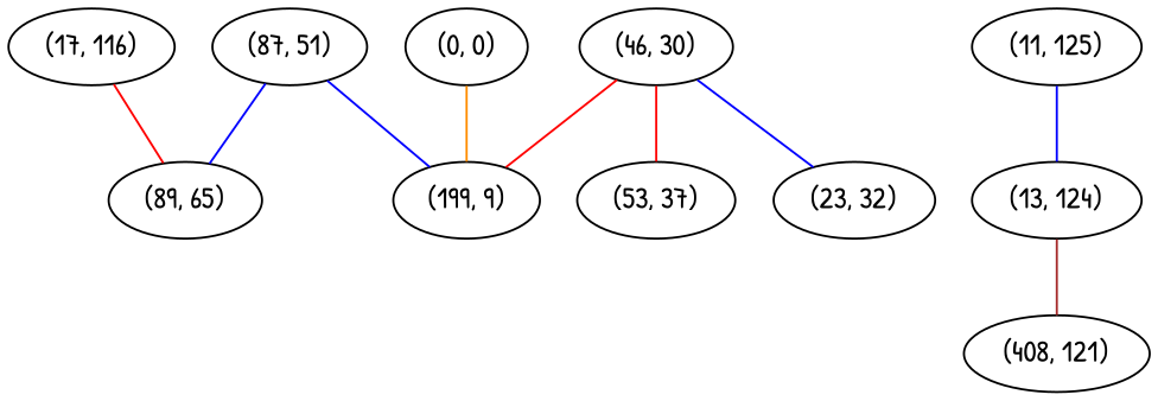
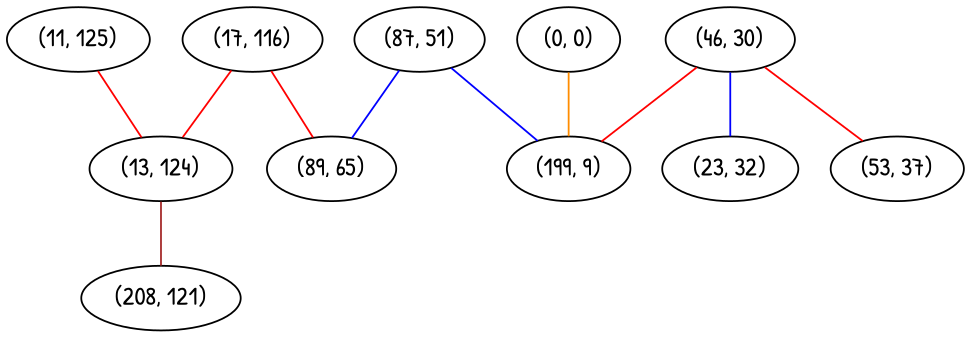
  graph {
    fontname="Patrick Hand"
    node [fontname="Patrick Hand"]
    edge [color=red fontname="Patrick Hand" weight=1]
    "(87, 51)"
    "(89, 65)"
    "(199, 9)"
    "(0, 0)"
    "(46, 30)"
    "(53, 37)"
    "(23, 32)"
    "(17, 116)"
    "(13, 124)"
-   "(208, 121)" [label="(408, 121)"]
+   "(208, 121)"
    "(11, 125)"
    "(87, 51)" -- "(89, 65)" [color=blue]
    "(87, 51)" -- "(199, 9)" [color=blue]
    "(0, 0)" -- "(199, 9)" [color=darkorange weight=4]
    "(46, 30)" -- "(199, 9)"
    "(46, 30)" -- "(53, 37)"
    "(46, 30)" -- "(23, 32)" [color=blue]
    "(17, 116)" -- "(89, 65)"
+   "(17, 116)" -- "(13, 124)"
    "(13, 124)" -- "(208, 121)" [color=brown]
-   "(11, 125)" -- "(13, 124)" [color=blue]
+   "(11, 125)" -- "(13, 124)"
  }
